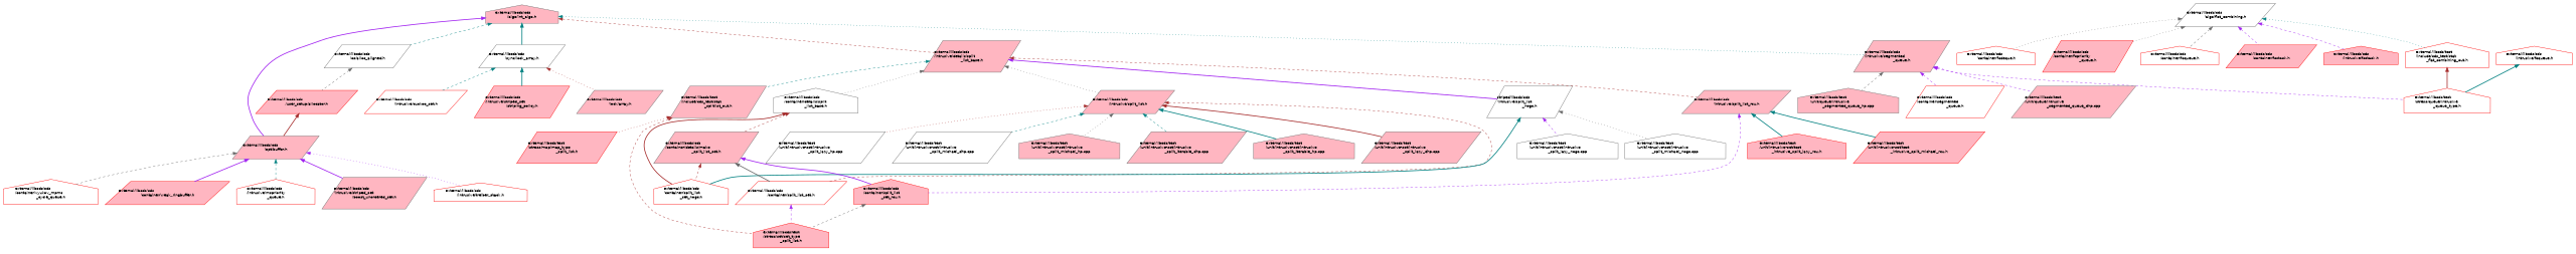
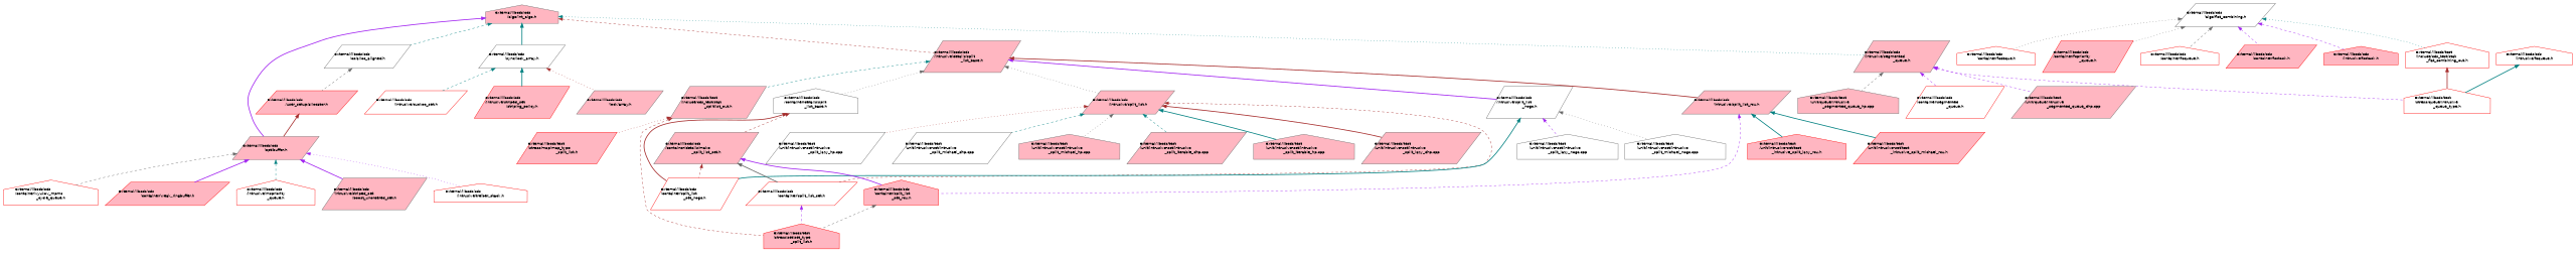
  digraph {
    node [color=grey40 fillcolor=lightpink fontname=Helvetica fontsize=10 shape=parallelogram style=filled]
    edge [color=teal dir=back fontname=Helvetica fontsize=10 labelfontname=Helvetica labelfontsize=10 style=dashed]
    n1 [color=gray40 fontcolor=black height=0.2 label="external/libcds/cds\l/algo/int_algo.h" shape=house width=0.4]
    n2 [height=0.2 label="external/libcds/cds\l/intrusive/details/split\l_list_base.h" width=0.4]
    n3 [height=0.2 label="external/libcds/cds\l/intrusive/segmented\l_queue.h" width=0.4]
    n4 [height=0.2 label="external/libcds/cds\l/opt/buffer.h" width=0.4]
    n5 [fillcolor=white height=0.2 label="external/libcds/cds\l/os/alloc_aligned.h" width=0.4]
    n6 [fillcolor=white height=0.2 label="external/libcds/cds\l/sync/lock_array.h" width=0.4]
    n7 [fillcolor=white height=0.2 label="external/libcds/cds\l/container/details/split\l_list_base.h" shape=house width=0.4]
    n8 [height=0.2 label="external/libcds/cds\l/intrusive/split_list.h" width=0.4]
-   n9 [fillcolor=white height=0.2 label="striped/libcds/cds\l/intrusive/split_list\l_nogc.h" width=0.4]
+   n9 [fillcolor=white height=0.2 label="external/libcds/cds\l/intrusive/split_list\l_nogc.h" width=0.4]
    n10 [height=0.2 label="external/libcds/cds\l/intrusive/split_list_rcu.h" width=0.4]
    n11 [height=0.2 label="external/libcds/test\l/include/cds_test/stat\l_splitlist_out.h" width=0.4]
    n12 [color=red fillcolor=white height=0.2 label="external/libcds/test\l/stress/queue/intrusive\l_queue_type.h" shape=house width=0.4]
    n13 [color=red fillcolor=white height=0.2 label="external/libcds/cds\l/container/segmented\l_queue.h" width=0.4]
    n14 [height=0.2 label="external/libcds/test\l/unit/queue/intrusive\l_segmented_queue_dhp.cpp" width=0.4]
    n15 [height=0.2 label="external/libcds/test\l/unit/queue/intrusive\l_segmented_queue_hp.cpp" shape=house width=0.4]
    n16 [color=red fillcolor=white height=0.2 label="external/libcds/cds\l/container/vyukov_mpmc\l_cycle_queue.h" shape=house width=0.4]
    n17 [color=red height=0.2 label="external/libcds/cds\l/container/weak_ringbuffer.h" width=0.4]
    n18 [color=red fillcolor=white height=0.2 label="external/libcds/cds\l/intrusive/mspriority\l_queue.h" shape=house width=0.4]
    n19 [height=0.2 label="external/libcds/cds\l/intrusive/striped_set\l/boost_unordered_set.h" width=0.4]
    n20 [color=red fillcolor=white height=0.2 label="external/libcds/cds\l/intrusive/treiber_stack.h" shape=house width=0.4]
    n21 [color=red height=0.2 label="external/libcds/cds\l/user_setup/allocator.h" width=0.4]
    n22 [color=red fillcolor=white height=0.2 label="external/libcds/cds\l/intrusive/cuckoo_set.h" width=0.4]
    n23 [color=red height=0.2 label="external/libcds/cds\l/intrusive/striped_set\l/striping_policy.h" width=0.4]
    n24 [height=0.2 label="external/libcds/cds\l/lock/array.h" width=0.4]
    n25 [fillcolor=white height=0.2 label="external/libcds/cds\l/algo/flat_combining.h" width=0.4]
    n26 [color=red fillcolor=white height=0.2 label="external/libcds/cds\l/container/fcdeque.h" shape=house width=0.4]
    n27 [color=red height=0.2 label="external/libcds/cds\l/container/fcpriority\l_queue.h" width=0.4]
    n28 [color=red fillcolor=white height=0.2 label="external/libcds/cds\l/container/fcqueue.h" shape=house width=0.4]
    n29 [color=red height=0.2 label="external/libcds/cds\l/container/fcstack.h" width=0.4]
    n30 [color=red height=0.2 label="external/libcds/cds\l/intrusive/fcstack.h" shape=house width=0.4]
    n31 [color=red fillcolor=white height=0.2 label="external/libcds/test\l/include/cds_test/stat\l_flat_combining_out.h" shape=house width=0.4]
    n32 [color=red fillcolor=white height=0.2 label="external/libcds/cds\l/intrusive/fcqueue.h" shape=house width=0.4]
    n33 [height=0.2 label="external/libcds/cds\l/container/details/make\l_split_list_set.h" width=0.4]
-   n34 [color=red fillcolor=white height=0.2 label="external/libcds/cds\l/container/split_list\l_set_nogc.h" shape=house width=0.4]
+   n34 [color=red fillcolor=white height=0.2 label="external/libcds/cds\l/container/split_list\l_set_nogc.h" width=0.4]
    n35 [color=red fillcolor=white height=0.2 label="external/libcds/cds\l/container/split_list_set.h" width=0.4]
    n36 [height=0.2 label="external/libcds/test\l/unit/intrusive-set/intrusive\l_split_iterable_dhp.cpp" width=0.4]
    n37 [height=0.2 label="external/libcds/test\l/unit/intrusive-set/intrusive\l_split_iterable_hp.cpp" shape=house width=0.4]
    n38 [height=0.2 label="external/libcds/test\l/unit/intrusive-set/intrusive\l_split_lazy_dhp.cpp" width=0.4]
    n39 [fillcolor=white height=0.2 label="external/libcds/test\l/unit/intrusive-set/intrusive\l_split_lazy_hp.cpp" width=0.4]
    n40 [fillcolor=white height=0.2 label="external/libcds/test\l/unit/intrusive-set/intrusive\l_split_michael_dhp.cpp" width=0.4]
    n41 [height=0.2 label="external/libcds/test\l/unit/intrusive-set/intrusive\l_split_michael_hp.cpp" shape=house width=0.4]
    n42 [fillcolor=white height=0.2 label="external/libcds/test\l/unit/intrusive-set/intrusive\l_split_lazy_nogc.cpp" shape=house width=0.4]
    n43 [fillcolor=white height=0.2 label="external/libcds/test\l/unit/intrusive-set/intrusive\l_split_michael_nogc.cpp" shape=house width=0.4]
    n44 [color=red height=0.2 label="external/libcds/cds\l/container/split_list\l_set_rcu.h" shape=house width=0.4]
    n45 [color=red height=0.2 label="external/libcds/test\l/unit/intrusive-set/test\l_intrusive_split_lazy_rcu.h" shape=house width=0.4]
    n46 [color=red height=0.2 label="external/libcds/test\l/unit/intrusive-set/test\l_intrusive_split_michael_rcu.h" width=0.4]
    n47 [color=red height=0.2 label="external/libcds/test\l/stress/set/set_type\l_split_list.h" shape=house width=0.4]
    n48 [color=red height=0.2 label="external/libcds/test\l/stress/map/map_type\l_split_list.h" width=0.4]
    n1 -> n2 [color=brown]
    n1 -> n3 [style=dotted]
    n1 -> n4 [color=purple style=bold]
    n1 -> n5
    n1 -> n6 [style=bold]
    n2 -> n7 [color=gray40 style=dotted]
    n2 -> n8 [color=gray40 style=dotted]
    n2 -> n9 [color=purple style=bold]
-   n2 -> n10 [color=brown]
+   n2 -> n10 [color=brown style=bold]
    n2 -> n11
    n3 -> n12 [color=purple]
    n3 -> n13 [color=purple]
    n3 -> n14 [color=purple]
    n3 -> n15 [color=gray40]
    n4 -> n16 [color=gray40]
    n4 -> n17 [color=purple style=bold]
    n4 -> n18
    n4 -> n19 [color=purple style=bold]
    n4 -> n20 [color=purple style=dotted]
    n5 -> n21 [color=gray40]
    n6 -> n22
    n6 -> n23 [style=bold]
    n6 -> n24 [color=brown style=dotted]
    n7 -> n33 [color=brown]
    n7 -> n34 [color=brown style=bold]
    n8 -> n35 [color=brown]
    n8 -> n36
    n8 -> n37 [style=bold]
    n8 -> n38 [color=brown style=bold]
    n8 -> n39 [color=brown style=dotted]
    n8 -> n40
    n8 -> n41 [color=gray40 style=dotted]
    n9 -> n34 [style=bold]
    n9 -> n42 [color=purple]
    n9 -> n43 [color=gray40 style=dotted]
    n10 -> n44 [color=purple]
    n10 -> n45 [style=bold]
    n10 -> n46 [style=bold]
    n11 -> n47 [color=brown]
    n11 -> n48 [color=brown style=dotted]
    n21 -> n4 [color=brown style=bold]
    n25 -> n26 [color=gray40 style=dotted]
    n25 -> n27 [color=gray40 style=dotted]
    n25 -> n28 [color=gray40]
    n25 -> n29 [color=purple]
    n25 -> n30 [color=purple]
    n25 -> n31 [style=dotted]
    n31 -> n12 [color=brown style=bold]
    n32 -> n12 [style=bold]
    n33 -> n34 [color=brown]
    n33 -> n35 [color=gray40 style=bold]
    n33 -> n44 [color=purple style=bold]
    n35 -> n47 [color=purple]
    n44 -> n47 [color=gray40]
  }
